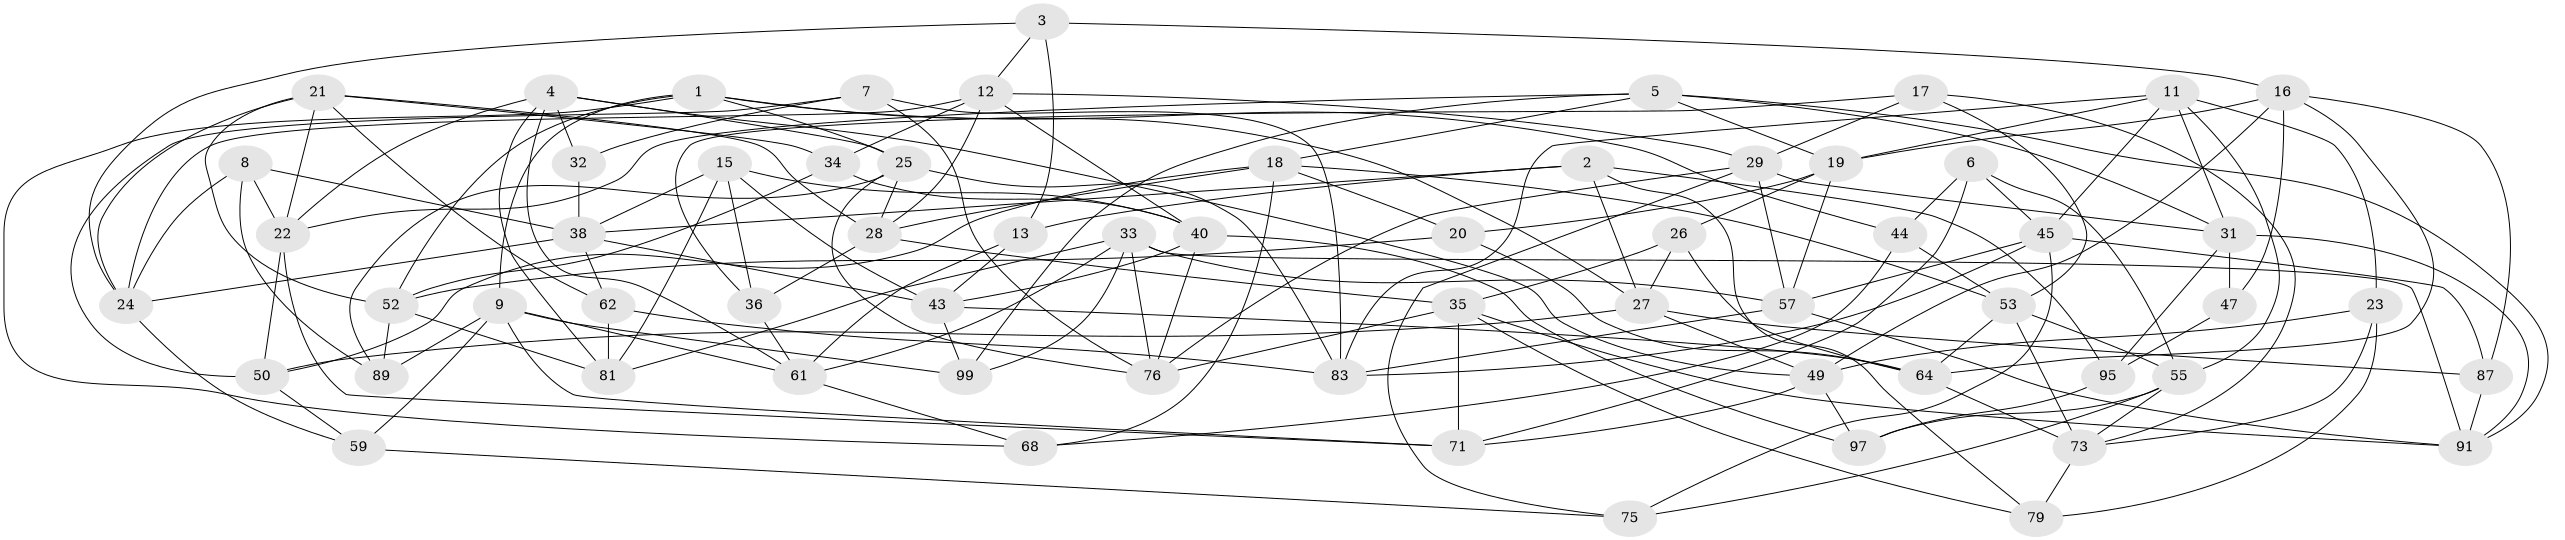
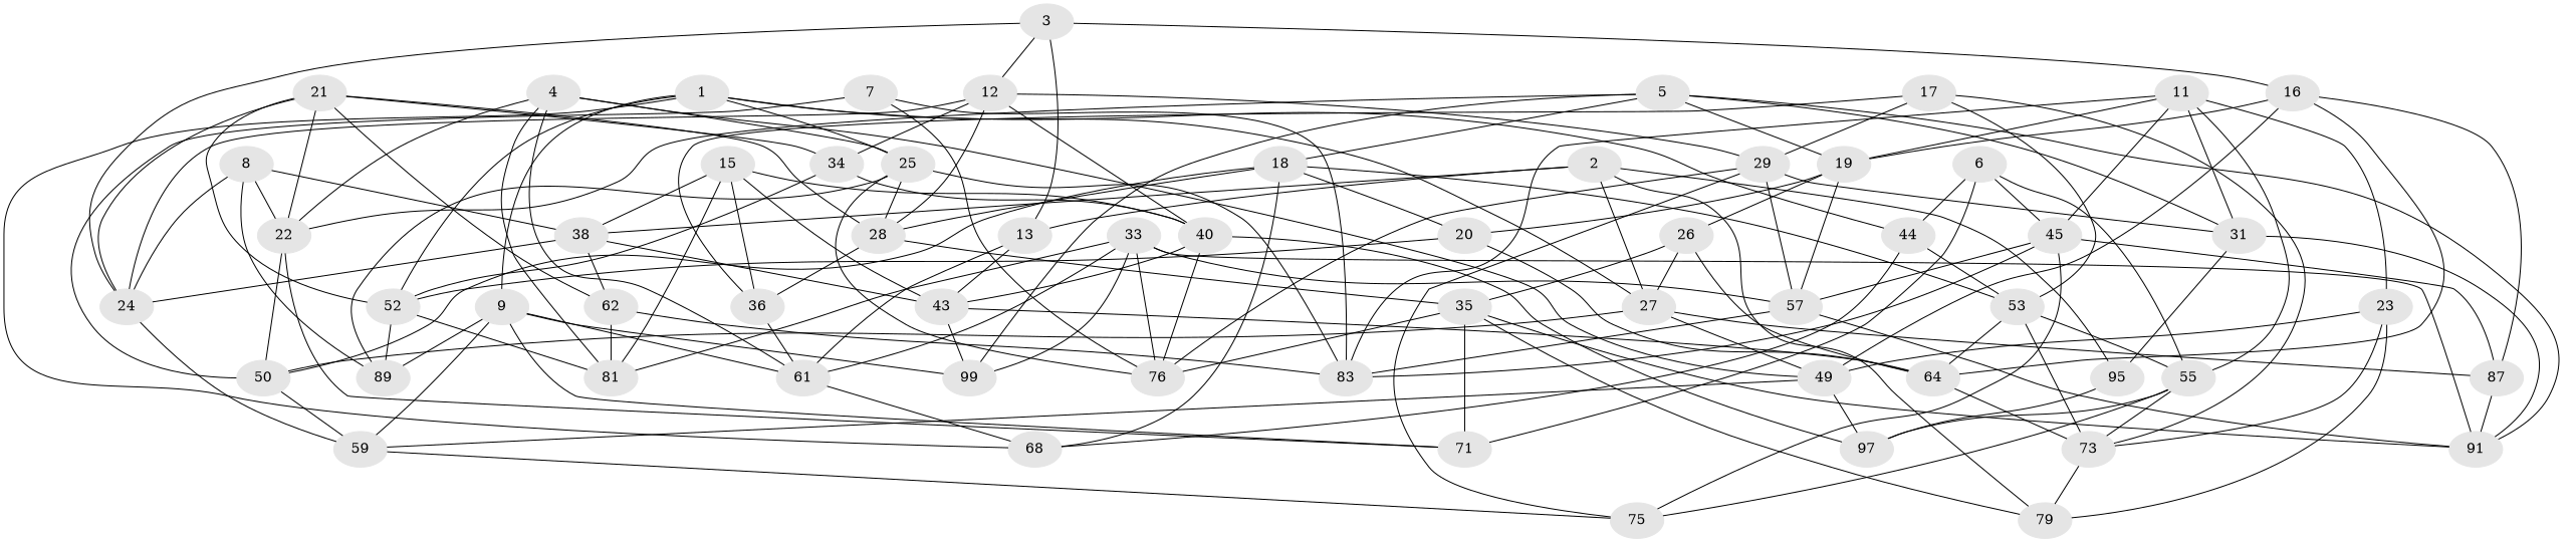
  graph {
    node [color=gray90 style=filled]
    1 [super="+30"]
    9 [super="+49"]
    25 [super="+37"]
    27 [super="+98"]
    44
    52 [super="+96"]
    68
    61 [super="+90"]
    99
    71
    89
    59 [super="+69"]
    76 [super="+82"]
    83 [super="+104"]
    28 [super="+60"]
    n16 [label=49 super="+66"]
    50 [super="+92"]
    87
    53 [super="+63"]
    81 [super="+94"]
    2 [super="+10"]
    13
    38 [super="+85"]
    79
    95
    43 [super="+103"]
    24 [super="+78"]
    62
    97
    12 [super="+56"]
    29 [super="+48"]
    34
    40 [super="+74"]
    3
    16 [super="+46"]
    19 [super="+84"]
-   47
    64 [super="+70"]
    4 [super="+88"]
    22 [super="+100"]
-   32
    5 [super="+86"]
    18 [super="+67"]
    31 [super="+39"]
    91 [super="+93"]
    20
    26
    57 [super="+101"]
    6
    45 [super="+102"]
    55 [super="+77"]
    75
    73 [super="+80"]
    7 [super="+65"]
    8
    11 [super="+58"]
    23
    36
    35 [super="+72"]
    15 [super="+42"]
    17
    21 [super="+51"]
    33 [super="+54"]
    1 -- 9
    1 -- 25
    1 -- 27
    1 -- 44
    1 -- 52
    1 -- 68
    9 -- 61
    9 -- 99
    9 -- 71
    9 -- 89
    9 -- 59
    25 -- 89
    25 -- 76
    25 -- 83
    25 -- 28
    27 -- n16
    27 -- 50
    27 -- 87
    44 -- 68
    44 -- 53
    52 -- 89
    52 -- 81
    61 -- 68
    59 -- 75
    28 -- 36
    28 -- 35
-   n16 -- 71
+   n16 -- 59
    n16 -- 97
    50 -- 59 [weight=2]
    87 -- 91
    53 -- 64
    53 -- 55
    53 -- 73
    2 -- 27
    2 -- 13
    2 -- 38
    2 -- 79
    2 -- 95
    13 -- 61
    13 -- 43
    38 -- 43
    38 -- 24
    38 -- 62
    95 -- 97
    43 -- 99
    43 -- 64
    24 -- 59
    62 -- 83
    62 -- 81
    12 -- 28
    12 -- 24
    12 -- 29
    12 -- 34
    12 -- 40
    29 -- 76
    29 -- 31
    29 -- 57
    29 -- 75
    34 -- 52
    34 -- 40
    40 -- 76
    40 -- 43
    40 -- 97
    3 -- 13
    3 -- 24
    3 -- 12
    3 -- 16
    16 -- n16
    16 -- 87
    16 -- 19
-   16 -- 47
    16 -- 64
    19 -- 20
    19 -- 26
    19 -- 57
-   47 -- 95
    64 -- 73
    4 -- 25
    4 -- 61
    4 -- n16
    4 -- 81
    4 -- 22
-   4 -- 32
    22 -- 71
    22 -- 50
-   32 -- 38
    5 -- 99
    5 -- 19
    5 -- 22
    5 -- 18
    5 -- 31
    5 -- 91
    18 -- 68
    18 -- 28
    18 -- 50
    18 -- 53
    18 -- 20
    31 -- 95
-   31 -- 47
    31 -- 91
    20 -- 52
    20 -- 64
    26 -- 27
    26 -- 64
    26 -- 35
    57 -- 83
    57 -- 91
    6 -- 44
    6 -- 71
    6 -- 45
    6 -- 55
    45 -- 83
    45 -- 87
    45 -- 57
    45 -- 75
    55 -- 97
    55 -- 75
    55 -- 73
    73 -- 79
    7 -- 76
    7 -- 83
    7 -- 50
-   7 -- 32
    8 -- 89
    8 -- 38
    8 -- 24
    8 -- 22
    11 -- 83
    11 -- 19
    11 -- 31
    11 -- 45
    11 -- 55
    11 -- 23
    23 -- n16
    23 -- 79
    23 -- 73
    36 -- 61
    35 -- 71
    35 -- 76
    35 -- 79
    35 -- 91
    15 -- 81
    15 -- 38
    15 -- 43
    15 -- 40
    15 -- 36
    17 -- 53
    17 -- 29
    17 -- 73
    17 -- 36
    21 -- 52
    21 -- 28
    21 -- 24
    21 -- 62
    21 -- 34
    21 -- 22
    33 -- 61
    33 -- 99
    33 -- 76
    33 -- 81
    33 -- 91
    33 -- 57
  }
